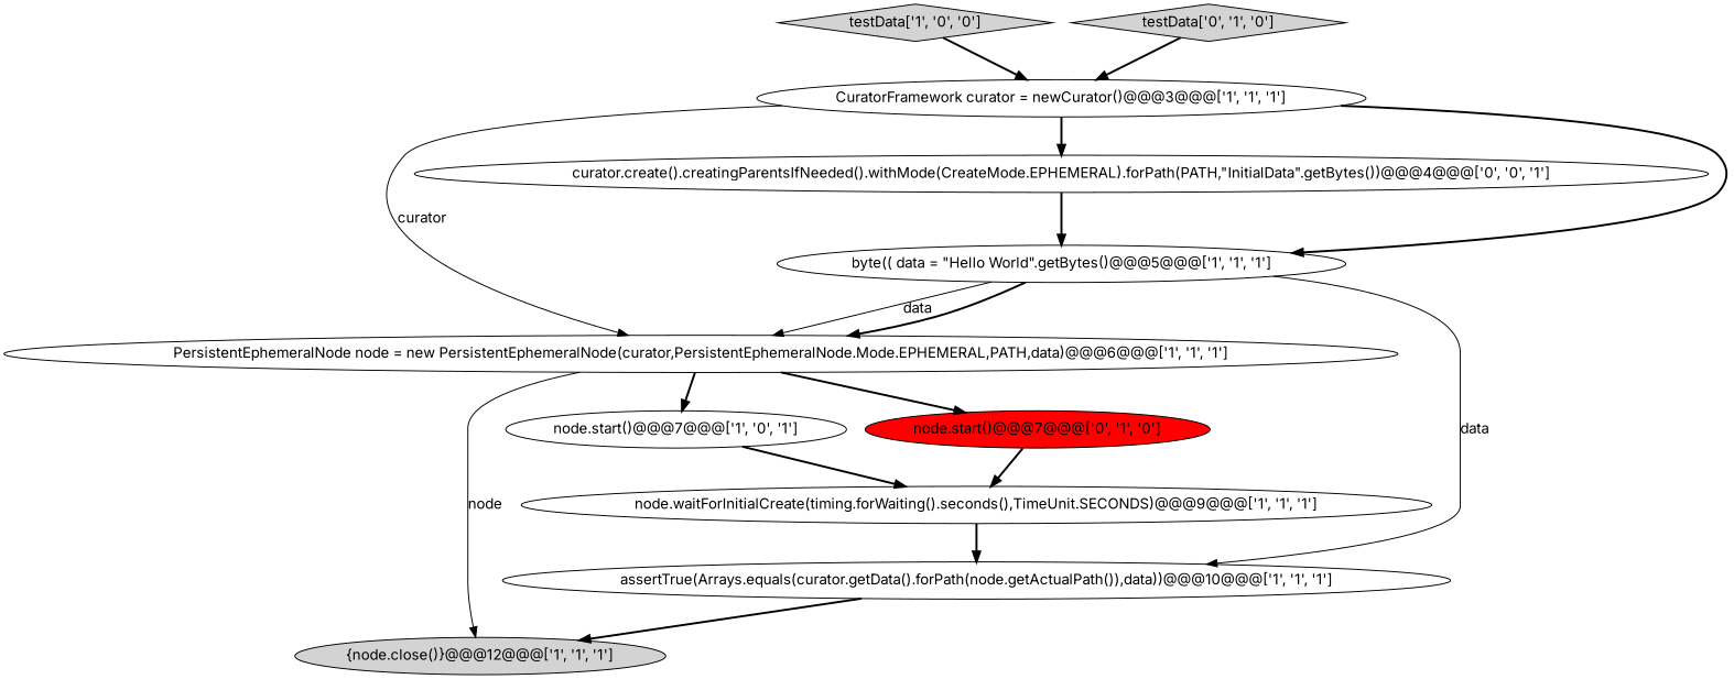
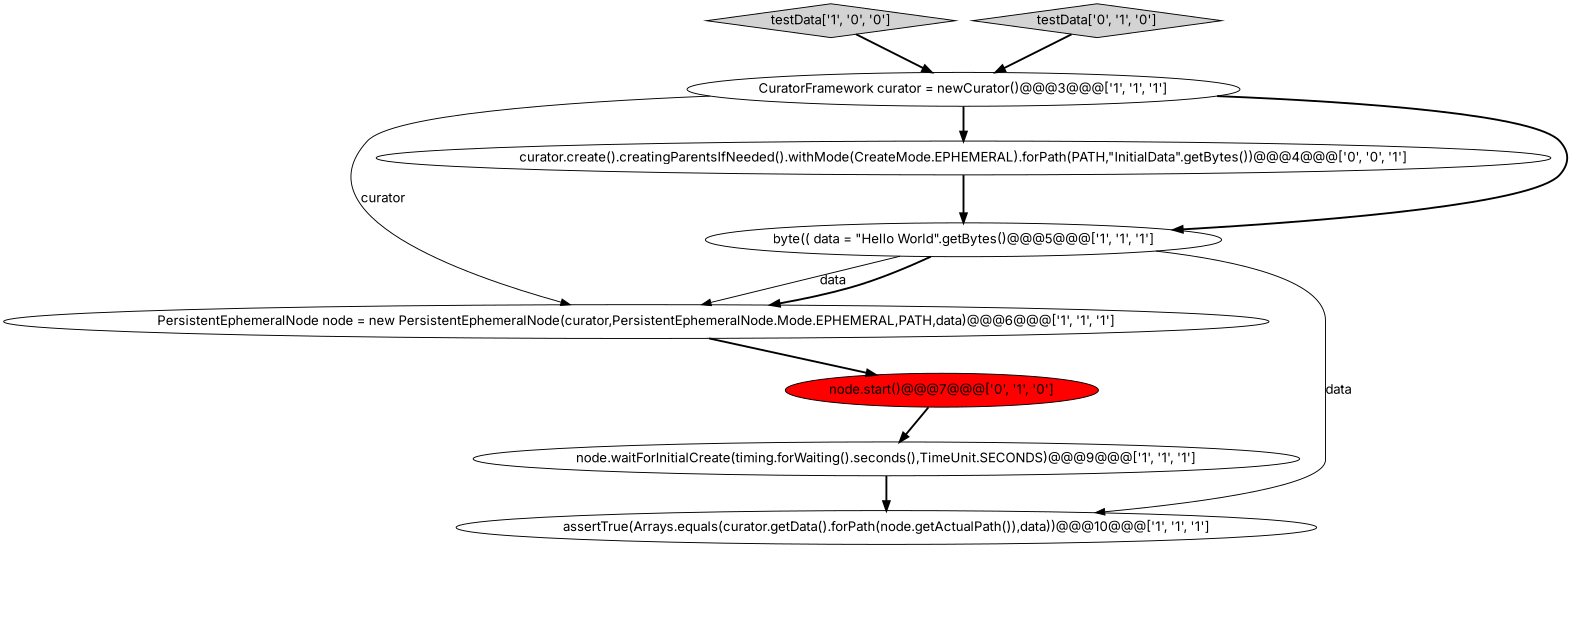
  digraph {
    fontname=Inter
    node [fillcolor=white fontname=Inter shape=ellipse style=filled]
    edge [fontname=Inter style=bold]
    n1 [fillcolor=lightgray label="testData['1', '0', '0']" shape=diamond]
    n2 [label="CuratorFramework curator = newCurator()@@@3@@@['1', '1', '1']"]
    n3 [label="PersistentEphemeralNode node = new PersistentEphemeralNode(curator,PersistentEphemeralNode.Mode.EPHEMERAL,PATH,data)@@@6@@@['1', '1', '1']"]
    n4 [label="curator.create().creatingParentsIfNeeded().withMode(CreateMode.EPHEMERAL).forPath(PATH,\"InitialData\".getBytes())@@@4@@@['0', '0', '1']"]
    n5 [label="byte(( data = \"Hello World\".getBytes()@@@5@@@['1', '1', '1']"]
    n6 [label="assertTrue(Arrays.equals(curator.getData().forPath(node.getActualPath()),data))@@@10@@@['1', '1', '1']"]
-   n7 [fillcolor=lightgray label="{node.close()}@@@12@@@['1', '1', '1']"]
-   n8 [label="node.start()@@@7@@@['1', '0', '1']"]
    n9 [fillcolor=red label="node.start()@@@7@@@['0', '1', '0']"]
    n10 [label="node.waitForInitialCreate(timing.forWaiting().seconds(),TimeUnit.SECONDS)@@@9@@@['1', '1', '1']"]
    n11 [fillcolor=lightgray label="testData['0', '1', '0']" shape=diamond]
    n1 -> n2
    n2 -> n3 [label=curator style=solid]
    n2 -> n4
    n2 -> n5
-   n3 -> n7 [label="node" style=solid]
-   n3 -> n8
    n3 -> n9
    n4 -> n5
    n5 -> n3 [label=data style=solid]
    n5 -> n3
    n5 -> n6 [label=data style=solid]
-   n6 -> n7
-   n8 -> n10
    n9 -> n10
    n10 -> n6
    n11 -> n2
  }
